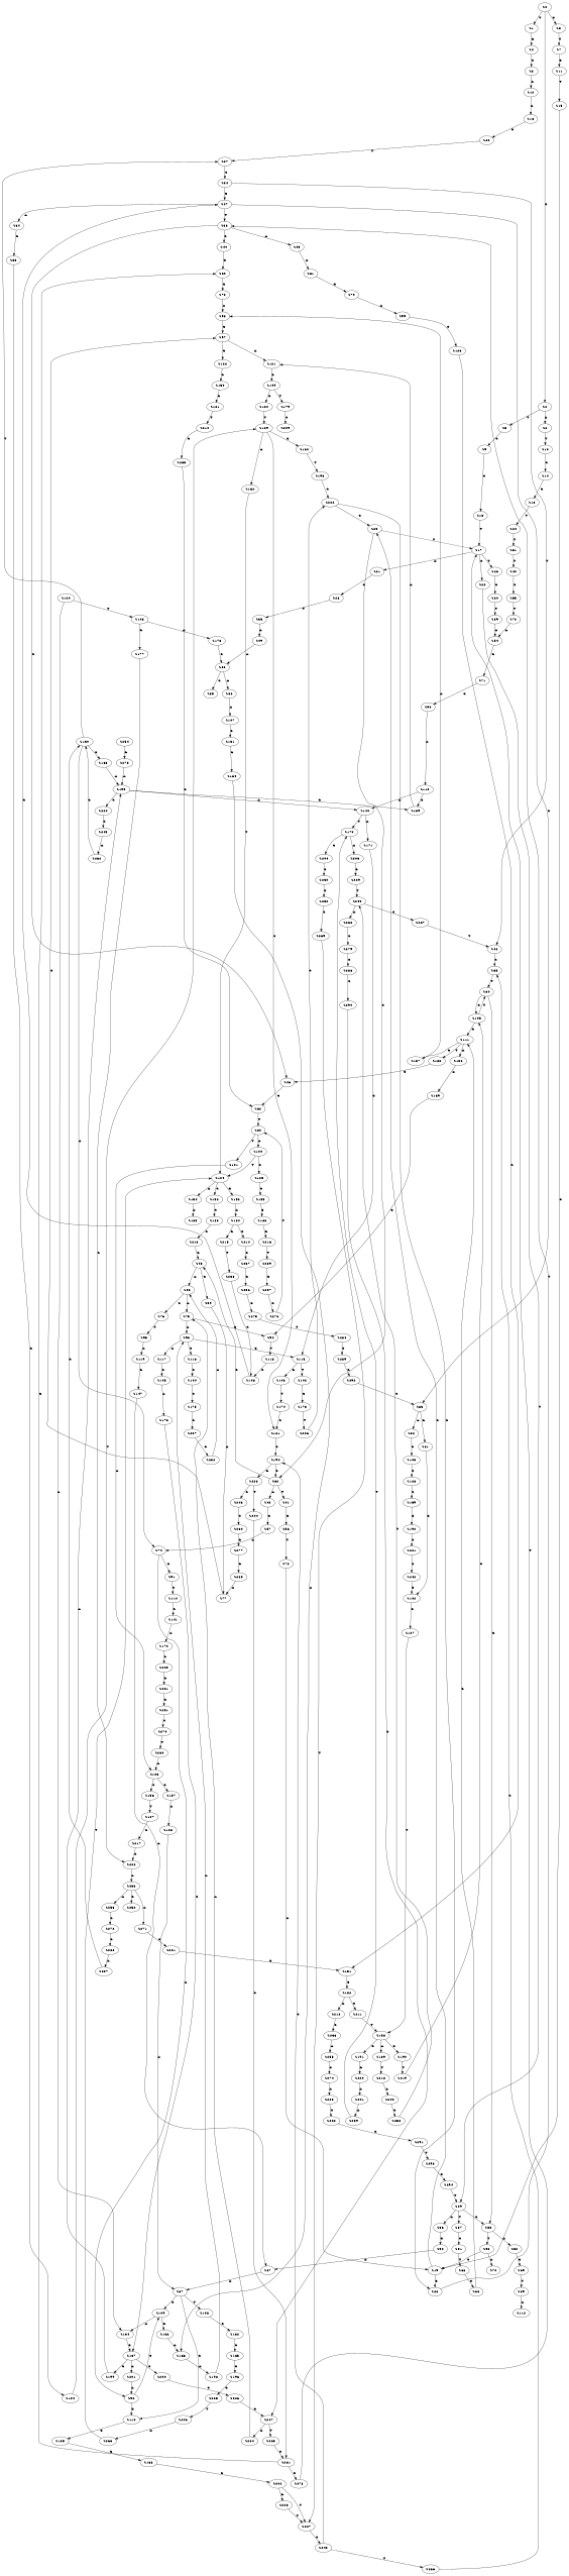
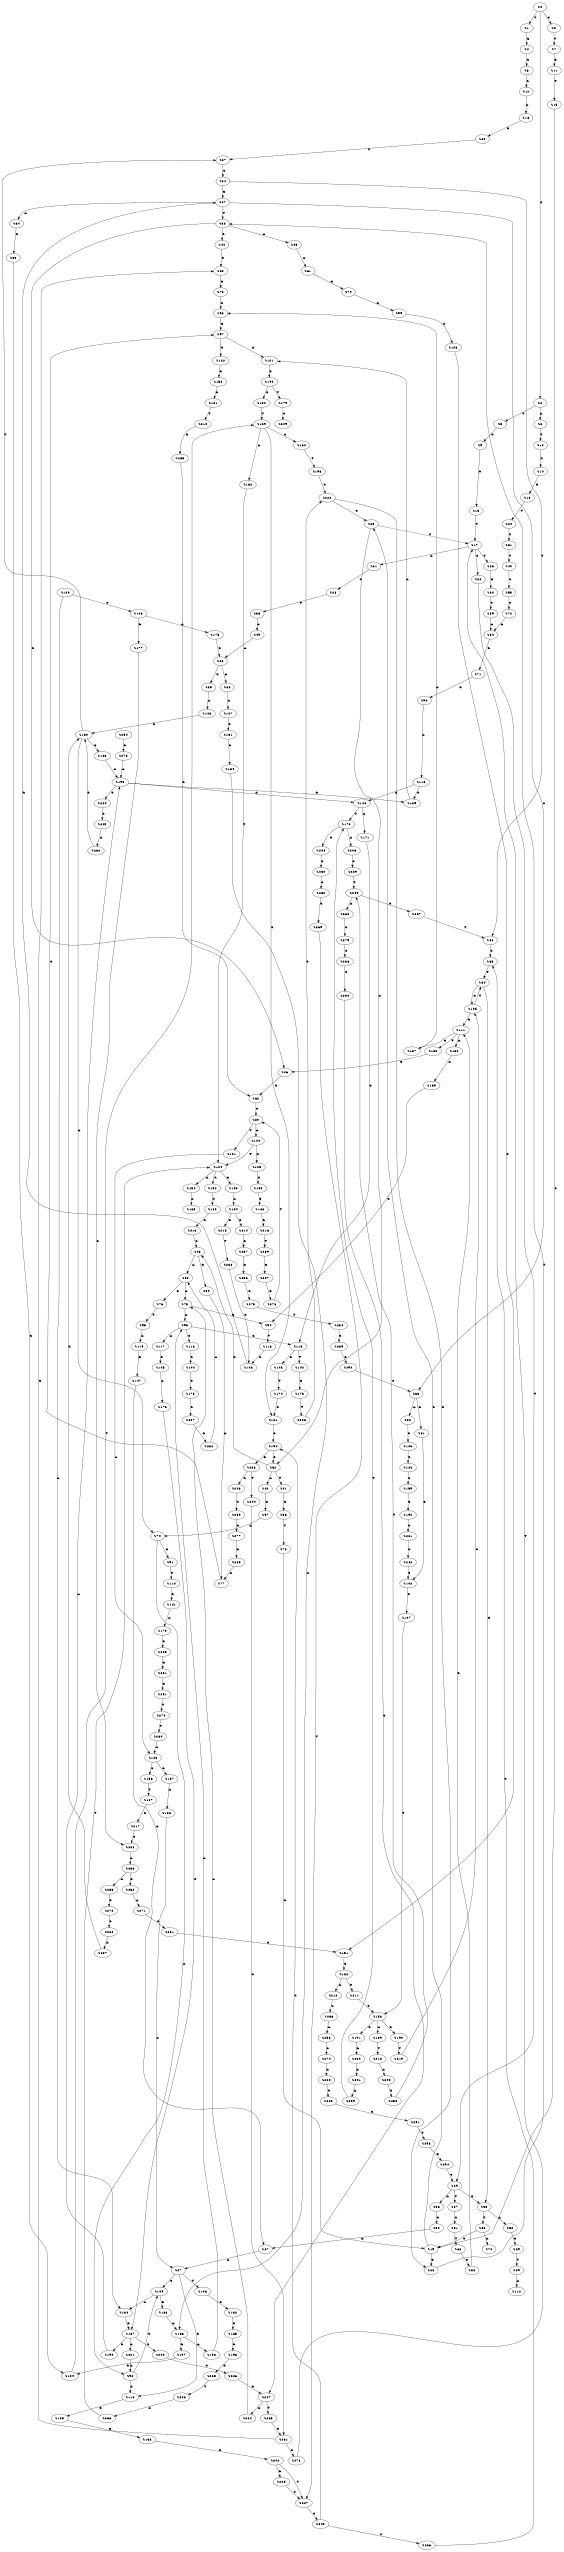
  strict digraph {
    S0
    S1
    S2
    S3
    S4
    S5
    S6
    S7
    S8
    S9
    S10
    S11
    S12
    S13
    S14
    S15
    S16
    S17
    S18
    S19
    S20
    S21
    S22
    S23
    S24
    S25
    S26
    S27
    S28
    S29
    S30
    S31
    S32
    S33
    S34
    S35
    S36
    S37
    S38
    S39
    S40
    S41
    S42
    S43
    S44
    S45
    S46
    S47
    S48
    S49
    S50
    S51
    S52
    S53
    S54
    S55
    S56
    S57
    S58
    S59
    S60
    S61
    S62
    S63
    S64
    S65
    S66
    S67
    S68
    S69
    S70
    S71
    S72
    S73
    S74
    S75
    S76
    S77
    S78
    S79
    S80
    S81
    S82
    S83
    S84
    S85
    S86
    S87
    S88
    S89
    S90
    S91
    S92
    S93
    S94
    S95
    S97
    S98
    S99
    S100
    S101
    S102
    S103
    S104
    S105
+   S106
    S107
    S108
    S109
    S110
    S111
    S112
    S113
    S114
    S115
    S116
    S117
    S118
    S119
    S121
    S122
    S123
    S124
    S125
    S126
    S127
    S128
    S129
    S130
    S131
    S132
    S133
    S134
    S135
    S136
    S137
    S138
    S139
    S140
    S141
    S142
    S143
    S144
    S145
    S146
    S147
    S120
    S148
    S149
    S150
    S151
    S152
    S153
    S154
    S155
    S156
    S157
    S158
    S159
    S160
    S161
    S162
    S163
    S164
    S165
    S166
    S167
    S168
    S169
    S170
    S171
    S172
    S173
    S174
    S175
    S176
    S177
    S178
    S179
    S180
    S181
    S182
    S183
    S184
    S185
    S186
    S187
    S188
    S189
    S190
    S191
    S192
    S193
    S194
    S195
    S196
+   S197
    S198
    S199
    S200
    S201
    S202
    S203
    S204
    S205
    S206
    S207
    S208
    S209
    S210
    S211
    S212
    S213
    S214
    S215
    S216
    S217
    S218
    S219
    S220
    S221
    S222
    S223
    S224
    S225
    S226
    S227
    S228
    S229
    S230
    S231
    S232
    S233
    S235
    S236
    S237
    S238
    S239
    S240
    S241
    S242
    S243
    S244
    S245
    S246
    S247
    S248
    S249
    S250
    S251
    S252
    S253
    S255
    S256
    S257
    S258
    S259
    S260
    S261
    S262
    S263
    S264
    S265
    S266
    S267
    S268
    S269
    S270
    S271
    S272
    S254
    S273
    S274
    S275
    S276
    S277
    S278
    S279
    S280
    S281
    S282
    S283
    S284
    S285
    S286
    S287
    S288
    S289
    S290
    S291
    S292
    S293
    S294
    S0 -> S1 [label=T]
    S0 -> S2 [label=G]
    S0 -> S3 [label=C]
    S1 -> S4 [label=G]
    S2 -> S5 [label=T]
    S2 -> S6 [label=A]
    S3 -> S7 [label=T]
    S4 -> S8 [label=C]
    S5 -> S9 [label=C]
    S6 -> S10 [label=T]
    S7 -> S11 [label=G]
    S8 -> S12 [label=C]
    S9 -> S13 [label=C]
    S10 -> S14 [label=C]
    S11 -> S15 [label=T]
    S12 -> S16 [label=A]
    S13 -> S17 [label=T]
    S14 -> S18 [label=G]
    S15 -> S19 [label=C]
    S16 -> S20 [label=G]
    S17 -> S21 [label=A]
    S17 -> S22 [label=C]
    S17 -> S23 [label=T]
    S18 -> S24 [label=T]
    S19 -> S25 [label=C]
    S19 -> S26 [label=G]
    S20 -> S27 [label=T]
    S21 -> S28 [label=C]
    S22 -> S29 [label=T]
    S23 -> S30 [label=G]
    S24 -> S31 [label=T]
    S25 -> S17 [label=T]
    S25 -> S32 [label=C]
    S26 -> S33 [label=T]
    S27 -> S34 [label=C]
    S28 -> S35 [label=T]
    S29 -> S36 [label=A]
    S29 -> S37 [label=T]
    S29 -> S38 [label=G]
    S30 -> S39 [label=T]
    S31 -> S40 [label=T]
    S32 -> S41 [label=T]
    S32 -> S42 [label=A]
    S32 -> S43 [label=G]
    S33 -> S44 [label=C]
    S33 -> S45 [label=A]
    S33 -> S46 [label=G]
    S34 -> S47 [label=G]
    S34 -> S48 [label=T]
    S35 -> S49 [label=A]
    S36 -> S50 [label=G]
    S37 -> S51 [label=C]
    S38 -> S52 [label=A]
    S38 -> S53 [label=T]
    S39 -> S54 [label=A]
    S40 -> S55 [label=G]
    S41 -> S56 [label=G]
    S42 -> S57 [label=G]
    S43 -> S58 [label=A]
    S43 -> S59 [label=G]
    S44 -> S60 [label=G]
    S45 -> S61 [label=A]
    S46 -> S62 [label=G]
    S47 -> S33 [label=T]
    S47 -> S63 [label=C]
    S47 -> S64 [label=A]
    S48 -> S65 [label=C]
    S49 -> S66 [label=A]
    S50 -> S67 [label=A]
    S51 -> S68 [label=T]
    S52 -> S69 [label=G]
    S53 -> S19 [label=C]
    S53 -> S70 [label=A]
    S54 -> S71 [label=G]
    S55 -> S72 [label=T]
    S56 -> S73 [label=T]
    S57 -> S74 [label=A]
    S58 -> S75 [label=A]
    S58 -> S76 [label=C]
    S59 -> S77 [label=A]
    S60 -> S78 [label=G]
    S61 -> S79 [label=G]
    S62 -> S80 [label=T]
    S63 -> S81 [label=G]
    S63 -> S82 [label=A]
    S64 -> S83 [label=G]
    S65 -> S84 [label=T]
    S66 -> S85 [label=C]
    S66 -> S86 [label=A]
    S67 -> S87 [label=A]
    S68 -> S88 [label=C]
    S69 -> S89 [label=T]
    S71 -> S90 [label=G]
    S72 -> S54 [label=A]
    S73 -> S19 [label=C]
    S74 -> S91 [label=G]
    S74 -> S92 [label=A]
    S75 -> S93 [label=A]
    S75 -> S94 [label=G]
    S76 -> S95 [label=T]
    S77 -> S97 [label=G]
    S78 -> S98 [label=A]
    S79 -> S99 [label=A]
    S80 -> S100 [label=A]
    S80 -> S101 [label=T]
    S81 -> S102 [label=G]
    S82 -> S103 [label=C]
    S83 -> S104 [label=G]
    S84 -> S38 [label=G]
    S84 -> S105 [label=C]
+   S85 -> S106 [label=A]
    S86 -> S107 [label=A]
    S87 -> S108 [label=T]
    S87 -> S109 [label=C]
    S87 -> S110 [label=G]
    S88 -> S111 [label=G]
    S89 -> S112 [label=A]
    S90 -> S113 [label=A]
    S91 -> S114 [label=C]
    S92 -> S109 [label=C]
    S92 -> S110 [label=G]
    S93 -> S115 [label=G]
    S93 -> S116 [label=C]
    S93 -> S117 [label=A]
    S94 -> S118 [label=T]
    S95 -> S119 [label=A]
    S97 -> S121 [label=A]
    S97 -> S122 [label=G]
    S98 -> S97 [label=G]
    S99 -> S123 [label=C]
    S100 -> S124 [label=T]
    S100 -> S125 [label=C]
    S101 -> S126 [label=A]
    S102 -> S127 [label=C]
    S103 -> S128 [label=G]
    S104 -> S129 [label=T]
    S105 -> S84 [label=T]
    S105 -> S111 [label=G]
+   S106 -> S130 [label=G]
    S107 -> S131 [label=C]
    S108 -> S132 [label=C]
    S109 -> S133 [label=G]
    S109 -> S134 [label=A]
    S110 -> S135 [label=G]
    S111 -> S136 [label=A]
    S111 -> S137 [label=G]
    S111 -> S138 [label=T]
    S113 -> S139 [label=G]
    S113 -> S140 [label=A]
    S114 -> S141 [label=C]
    S115 -> S142 [label=T]
    S115 -> S143 [label=G]
    S116 -> S144 [label=C]
    S117 -> S145 [label=C]
    S118 -> S146 [label=C]
    S119 -> S147 [label=G]
    S121 -> S149 [label=G]
    S122 -> S150 [label=C]
    S123 -> S151 [label=G]
    S124 -> S152 [label=C]
    S124 -> S153 [label=G]
    S124 -> S154 [label=A]
    S125 -> S155 [label=C]
    S126 -> S156 [label=C]
    S126 -> S157 [label=G]
    S127 -> S158 [label=T]
    S128 -> S159 [label=C]
    S129 -> S160 [label=G]
    S129 -> S161 [label=C]
    S129 -> S162 [label=A]
    S130 -> S27 [label=T]
    S130 -> S74 [label=A]
    S130 -> S163 [label=G]
    S131 -> S164 [label=G]
    S132 -> S165 [label=G]
    S133 -> S166 [label=A]
    S134 -> S167 [label=G]
    S135 -> S168 [label=G]
    S136 -> S169 [label=A]
    S137 -> S98 [label=A]
    S138 -> S46 [label=G]
    S139 -> S121 [label=A]
    S140 -> S170 [label=T]
    S140 -> S171 [label=A]
    S141 -> S172 [label=A]
    S142 -> S173 [label=G]
    S143 -> S174 [label=T]
    S144 -> S175 [label=C]
    S145 -> S176 [label=A]
    S146 -> S47 [label=G]
    S147 -> S67 [label=A]
    S120 -> S134 [label=A]
    S120 -> S148 [label=T]
    S148 -> S177 [label=G]
    S148 -> S178 [label=A]
    S149 -> S179 [label=T]
    S149 -> S180 [label=G]
    S150 -> S181 [label=G]
    S151 -> S182 [label=G]
    S152 -> S183 [label=C]
    S153 -> S184 [label=A]
    S154 -> S185 [label=A]
    S155 -> S186 [label=G]
    S156 -> S187 [label=T]
    S157 -> S188 [label=A]
    S158 -> S189 [label=A]
    S158 -> S190 [label=C]
    S158 -> S191 [label=G]
    S159 -> S192 [label=G]
    S160 -> S193 [label=T]
    S161 -> S194 [label=C]
    S162 -> S124 [label=T]
    S163 -> S195 [label=A]
    S164 -> S166 [label=A]
    S165 -> S196 [label=G]
+   S166 -> S197 [label=G]
    S166 -> S198 [label=A]
    S167 -> S199 [label=G]
    S167 -> S200 [label=C]
    S167 -> S201 [label=A]
    S168 -> S202 [label=G]
    S169 -> S94 [label=G]
    S170 -> S203 [label=A]
    S170 -> S204 [label=G]
    S171 -> S115 [label=G]
    S172 -> S205 [label=C]
    S173 -> S206 [label=T]
    S174 -> S161 [label=C]
    S175 -> S207 [label=C]
    S176 -> S167 [label=G]
    S177 -> S208 [label=C]
    S178 -> S66 [label=C]
    S179 -> S209 [label=C]
    S180 -> S129 [label=T]
    S181 -> S210 [label=T]
    S182 -> S211 [label=C]
    S182 -> S212 [label=A]
    S183 -> S213 [label=C]
    S184 -> S214 [label=G]
    S184 -> S215 [label=G]
    S186 -> S216 [label=G]
    S187 -> S217 [label=G]
    S188 -> S87 [label=A]
    S189 -> S218 [label=T]
    S190 -> S219 [label=T]
    S191 -> S220 [label=G]
    S192 -> S221 [label=C]
    S193 -> S222 [label=C]
    S194 -> S32 [label=C]
    S194 -> S223 [label=G]
    S195 -> S139 [label=G]
    S195 -> S140 [label=A]
    S195 -> S224 [label=C]
    S196 -> S225 [label=G]
+   S197 -> S104 [label=G]
    S198 -> S93 [label=A]
    S199 -> S195 [label=A]
    S200 -> S226 [label=C]
    S201 -> S92 [label=A]
    S202 -> S227 [label=T]
    S202 -> S228 [label=G]
    S203 -> S229 [label=G]
    S204 -> S230 [label=G]
    S205 -> S231 [label=G]
    S206 -> S222 [label=C]
    S207 -> S232 [label=G]
    S208 -> S233 [label=A]
    S210 -> S235 [label=G]
    S211 -> S158 [label=T]
    S212 -> S236 [label=C]
    S213 -> S43 [label=G]
    S214 -> S237 [label=C]
    S215 -> S238 [label=T]
    S216 -> S239 [label=T]
    S217 -> S208 [label=C]
    S218 -> S240 [label=A]
    S219 -> S105 [label=C]
    S220 -> S241 [label=A]
    S221 -> S242 [label=G]
    S222 -> S25 [label=C]
    S222 -> S26 [label=G]
    S223 -> S243 [label=C]
    S223 -> S244 [label=T]
    S224 -> S245 [label=C]
    S225 -> S246 [label=T]
    S226 -> S247 [label=G]
    S227 -> S248 [label=C]
    S228 -> S227 [label=T]
    S229 -> S249 [label=T]
    S230 -> S250 [label=G]
    S231 -> S251 [label=G]
    S232 -> S58 [label=A]
    S233 -> S252 [label=G]
    S233 -> S253 [label=A]
    S235 -> S62 [label=G]
    S236 -> S255 [label=A]
    S237 -> S256 [label=G]
    S238 -> S146 [label=C]
    S239 -> S257 [label=G]
    S240 -> S258 [label=G]
    S241 -> S259 [label=A]
    S242 -> S102 [label=G]
    S243 -> S260 [label=C]
    S244 -> S261 [label=C]
    S245 -> S262 [label=A]
    S246 -> S263 [label=A]
    S247 -> S264 [label=A]
    S247 -> S265 [label=T]
    S248 -> S194 [label=C]
    S248 -> S266 [label=T]
    S249 -> S267 [label=C]
    S249 -> S268 [label=A]
    S250 -> S269 [label=G]
    S251 -> S270 [label=T]
-   S233 -> S271 [label=A]
+   S252 -> S271 [label=A]
    S253 -> S272 [label=C]
    S255 -> S274 [label=C]
    S256 -> S275 [label=G]
    S257 -> S276 [label=G]
    S258 -> S249 [label=T]
    S259 -> S170 [label=T]
    S260 -> S277 [label=G]
    S261 -> S60 [label=G]
    S261 -> S278 [label=C]
    S262 -> S130 [label=G]
    S263 -> S124 [label=T]
    S264 -> S75 [label=A]
    S265 -> S261 [label=C]
    S266 -> S65 [label=C]
    S267 -> S48 [label=T]
    S268 -> S279 [label=G]
    S269 -> S227 [label=T]
    S270 -> S280 [label=T]
    S271 -> S281 [label=C]
    S272 -> S282 [label=C]
    S254 -> S273 [label=G]
    S273 -> S195 [label=A]
    S274 -> S283 [label=A]
    S275 -> S284 [label=T]
    S276 -> S80 [label=T]
    S277 -> S285 [label=G]
    S278 -> S17 [label=T]
    S279 -> S286 [label=C]
    S280 -> S126 [label=A]
    S281 -> S151 [label=G]
    S282 -> S287 [label=A]
    S283 -> S288 [label=C]
    S284 -> S289 [label=C]
    S285 -> S77 [label=A]
    S286 -> S290 [label=C]
    S287 -> S130 [label=G]
    S288 -> S291 [label=C]
    S289 -> S292 [label=G]
    S290 -> S247 [label=G]
    S291 -> S293 [label=T]
    S292 -> S63 [label=C]
    S293 -> S294 [label=C]
    S294 -> S29 [label=T]
  }
